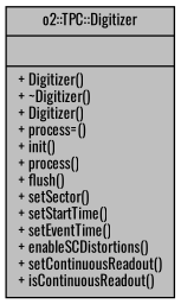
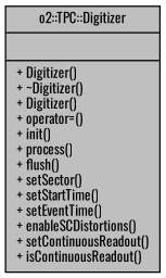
  digraph {
    fontname=Oswald
-   n1 [color=black fillcolor=grey75 fontcolor=black fontname=Oswald fontsize=10 height=0.2 label="{o2::TPC::Digitizer\n||+ Digitizer()\l+ ~Digitizer()\l+ Digitizer()\l+ process=()\l+ init()\l+ process()\l+ flush()\l+ setSector()\l+ setStartTime()\l+ setEventTime()\l+ enableSCDistortions()\l+ setContinuousReadout()\l+ isContinuousReadout()\l}" shape=record style=filled width=0.4]
+   n1 [color=black fillcolor=grey75 fontcolor=black fontname=Oswald fontsize=10 height=0.2 label="{o2::TPC::Digitizer\n||+ Digitizer()\l+ ~Digitizer()\l+ Digitizer()\l+ operator=()\l+ init()\l+ process()\l+ flush()\l+ setSector()\l+ setStartTime()\l+ setEventTime()\l+ enableSCDistortions()\l+ setContinuousReadout()\l+ isContinuousReadout()\l}" shape=record style=filled width=0.4]
  }
